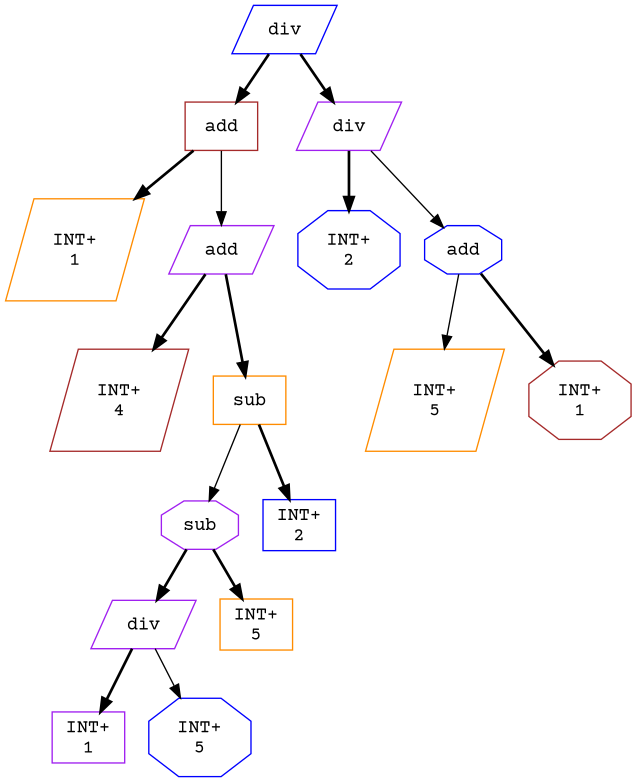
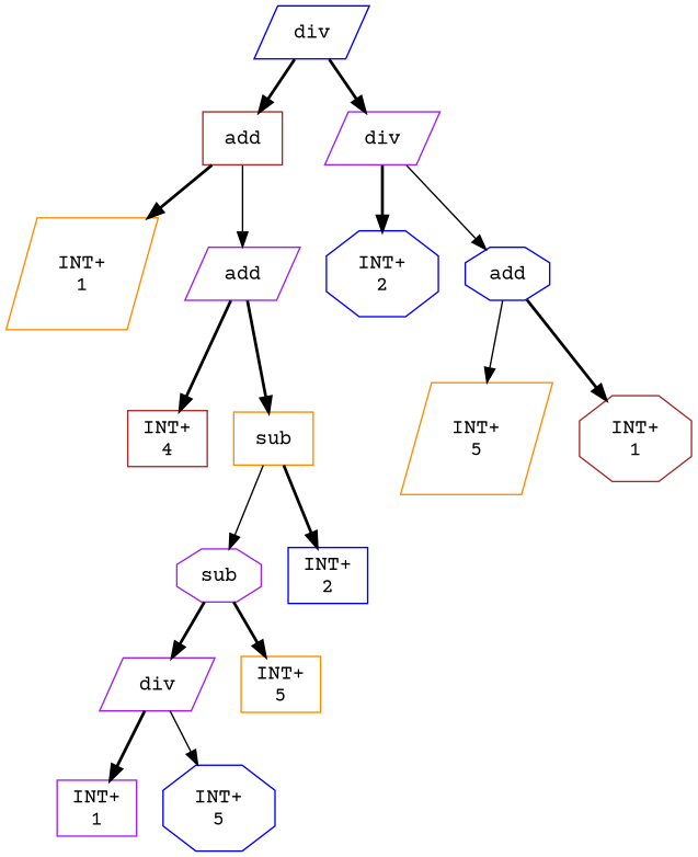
  digraph {
    fontname="Courier Prime"
    node [shape=parallelogram color=blue fontname="Courier Prime"]
    edge [style=bold fontname="Courier Prime"]
    n1 [label=div]
    n2 [label=add shape=box color=brown]
    n3 [label=div color=purple]
    n4 [label="INT+\n1" color=darkorange]
    n5 [label=add color=purple]
-   n6 [label="INT+\n4" color=brown]
+   n6 [label="INT+\n4" shape=box color=brown]
    n7 [label=sub shape=box color=darkorange]
    n8 [label=sub shape=octagon color=purple]
    n9 [label="INT+\n2" shape=box]
    n10 [label=div color=purple]
    n11 [label="INT+\n5" shape=box color=darkorange]
    n12 [label="INT+\n1" shape=box color=purple]
    n13 [label="INT+\n5" shape=octagon]
    n14 [label="INT+\n2" shape=octagon]
    n15 [label=add shape=octagon]
    n16 [label="INT+\n5" color=darkorange]
    n17 [label="INT+\n1" shape=octagon color=brown]
    n1 -> n2
    n1 -> n3
    n2 -> n4
    n2 -> n5 [style=solid]
    n3 -> n14
    n3 -> n15 [style=solid]
    n5 -> n6
    n5 -> n7
    n7 -> n8 [style=solid]
    n7 -> n9
    n8 -> n10
    n8 -> n11
    n10 -> n12
    n10 -> n13 [style=solid]
    n15 -> n16 [style=solid]
    n15 -> n17
  }
